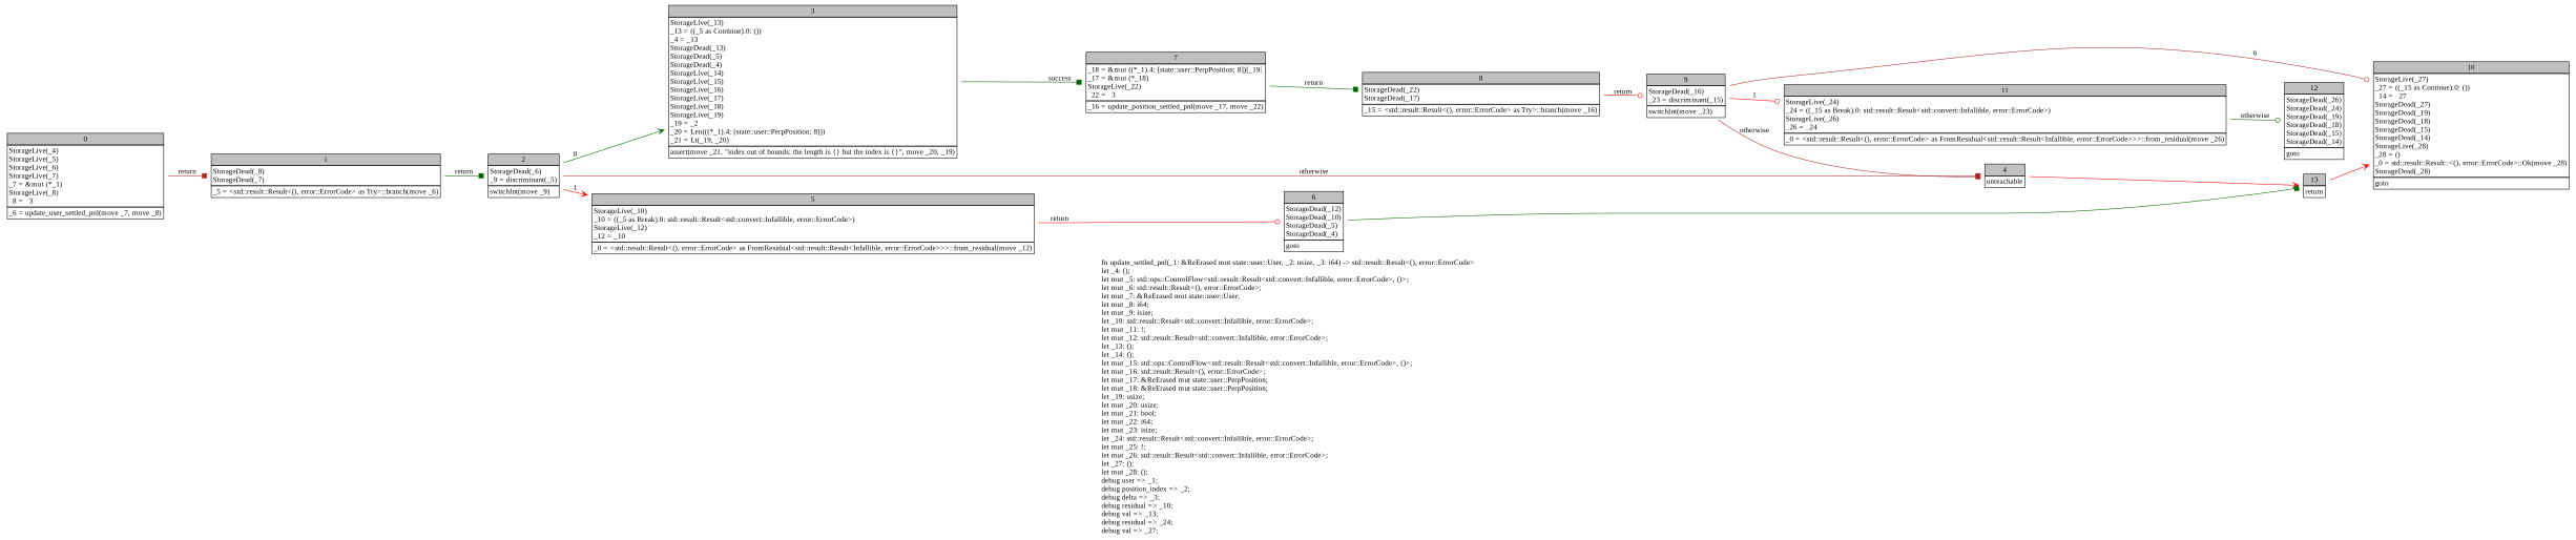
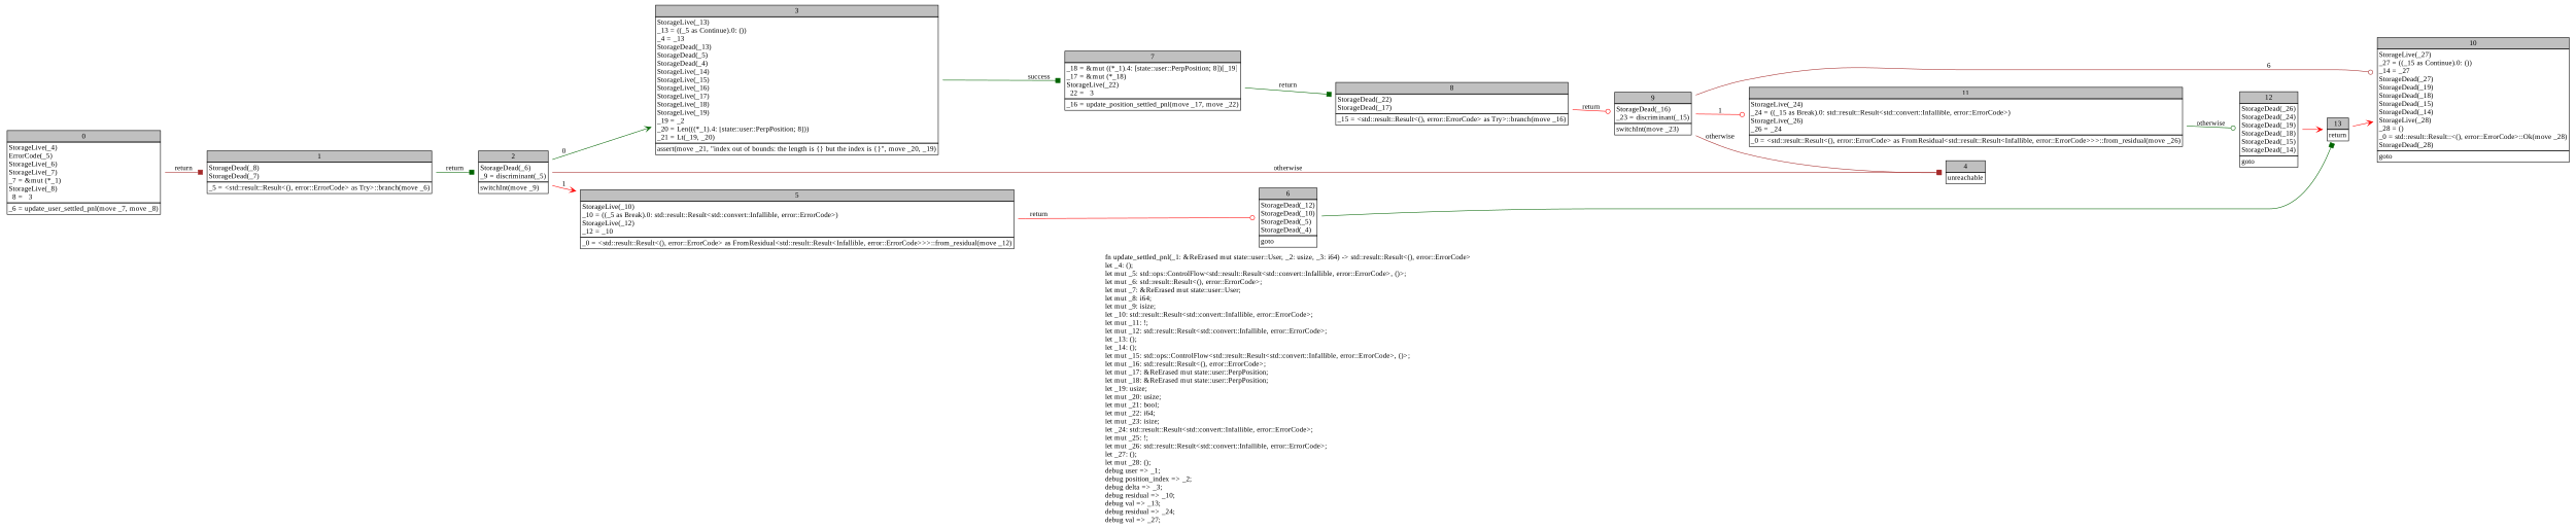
  digraph {
    fontname="Liberation Serif"
    label=<fn update_settled_pnl(_1: &amp;ReErased mut state::user::User, _2: usize, _3: i64) -&gt; std::result::Result&lt;(), error::ErrorCode&gt;<br align="left"/>let _4: ();<br align="left"/>let mut _5: std::ops::ControlFlow&lt;std::result::Result&lt;std::convert::Infallible, error::ErrorCode&gt;, ()&gt;;<br align="left"/>let mut _6: std::result::Result&lt;(), error::ErrorCode&gt;;<br align="left"/>let mut _7: &amp;ReErased mut state::user::User;<br align="left"/>let mut _8: i64;<br align="left"/>let mut _9: isize;<br align="left"/>let _10: std::result::Result&lt;std::convert::Infallible, error::ErrorCode&gt;;<br align="left"/>let mut _11: !;<br align="left"/>let mut _12: std::result::Result&lt;std::convert::Infallible, error::ErrorCode&gt;;<br align="left"/>let _13: ();<br align="left"/>let _14: ();<br align="left"/>let mut _15: std::ops::ControlFlow&lt;std::result::Result&lt;std::convert::Infallible, error::ErrorCode&gt;, ()&gt;;<br align="left"/>let mut _16: std::result::Result&lt;(), error::ErrorCode&gt;;<br align="left"/>let mut _17: &amp;ReErased mut state::user::PerpPosition;<br align="left"/>let mut _18: &amp;ReErased mut state::user::PerpPosition;<br align="left"/>let _19: usize;<br align="left"/>let mut _20: usize;<br align="left"/>let mut _21: bool;<br align="left"/>let mut _22: i64;<br align="left"/>let mut _23: isize;<br align="left"/>let _24: std::result::Result&lt;std::convert::Infallible, error::ErrorCode&gt;;<br align="left"/>let mut _25: !;<br align="left"/>let mut _26: std::result::Result&lt;std::convert::Infallible, error::ErrorCode&gt;;<br align="left"/>let _27: ();<br align="left"/>let mut _28: ();<br align="left"/>debug user =&gt; _1;<br align="left"/>debug position_index =&gt; _2;<br align="left"/>debug delta =&gt; _3;<br align="left"/>debug residual =&gt; _10;<br align="left"/>debug val =&gt; _13;<br align="left"/>debug residual =&gt; _24;<br align="left"/>debug val =&gt; _27;<br align="left"/>>
    rankdir=LR
    node [fontname="Liberation Serif" shape=none]
    edge [arrowhead=box color=darkgreen fontname="Liberation Serif"]
-   n1 [label=<<table border="0" cellborder="1" cellspacing="0"><tr><td bgcolor="gray" align="center" colspan="1">0</td></tr><tr><td align="left" balign="left">StorageLive(_4)<br/>StorageLive(_5)<br/>StorageLive(_6)<br/>StorageLive(_7)<br/>_7 = &amp;mut (*_1)<br/>StorageLive(_8)<br/>_8 = _3<br/></td></tr><tr><td align="left">_6 = update_user_settled_pnl(move _7, move _8)</td></tr></table>>]
+   n1 [label=<<table border="0" cellborder="1" cellspacing="0"><tr><td bgcolor="gray" align="center" colspan="1">0</td></tr><tr><td align="left" balign="left">StorageLive(_4)<br/>ErrorCode(_5)<br/>StorageLive(_6)<br/>StorageLive(_7)<br/>_7 = &amp;mut (*_1)<br/>StorageLive(_8)<br/>_8 = _3<br/></td></tr><tr><td align="left">_6 = update_user_settled_pnl(move _7, move _8)</td></tr></table>>]
    n2 [label=<<table border="0" cellborder="1" cellspacing="0"><tr><td bgcolor="gray" align="center" colspan="1">1</td></tr><tr><td align="left" balign="left">StorageDead(_8)<br/>StorageDead(_7)<br/></td></tr><tr><td align="left">_5 = &lt;std::result::Result&lt;(), error::ErrorCode&gt; as Try&gt;::branch(move _6)</td></tr></table>>]
    n3 [label=<<table border="0" cellborder="1" cellspacing="0"><tr><td bgcolor="gray" align="center" colspan="1">2</td></tr><tr><td align="left" balign="left">StorageDead(_6)<br/>_9 = discriminant(_5)<br/></td></tr><tr><td align="left">switchInt(move _9)</td></tr></table>>]
    n4 [label=<<table border="0" cellborder="1" cellspacing="0"><tr><td bgcolor="gray" align="center" colspan="1">3</td></tr><tr><td align="left" balign="left">StorageLive(_13)<br/>_13 = ((_5 as Continue).0: ())<br/>_4 = _13<br/>StorageDead(_13)<br/>StorageDead(_5)<br/>StorageDead(_4)<br/>StorageLive(_14)<br/>StorageLive(_15)<br/>StorageLive(_16)<br/>StorageLive(_17)<br/>StorageLive(_18)<br/>StorageLive(_19)<br/>_19 = _2<br/>_20 = Len(((*_1).4: [state::user::PerpPosition; 8]))<br/>_21 = Lt(_19, _20)<br/></td></tr><tr><td align="left">assert(move _21, &quot;index out of bounds: the length is {} but the index is {}&quot;, move _20, _19)</td></tr></table>>]
    n5 [label=<<table border="0" cellborder="1" cellspacing="0"><tr><td bgcolor="gray" align="center" colspan="1">4</td></tr><tr><td align="left">unreachable</td></tr></table>>]
    n6 [label=<<table border="0" cellborder="1" cellspacing="0"><tr><td bgcolor="gray" align="center" colspan="1">5</td></tr><tr><td align="left" balign="left">StorageLive(_10)<br/>_10 = ((_5 as Break).0: std::result::Result&lt;std::convert::Infallible, error::ErrorCode&gt;)<br/>StorageLive(_12)<br/>_12 = _10<br/></td></tr><tr><td align="left">_0 = &lt;std::result::Result&lt;(), error::ErrorCode&gt; as FromResidual&lt;std::result::Result&lt;Infallible, error::ErrorCode&gt;&gt;&gt;::from_residual(move _12)</td></tr></table>>]
    n7 [label=<<table border="0" cellborder="1" cellspacing="0"><tr><td bgcolor="gray" align="center" colspan="1">7</td></tr><tr><td align="left" balign="left">_18 = &amp;mut ((*_1).4: [state::user::PerpPosition; 8])[_19]<br/>_17 = &amp;mut (*_18)<br/>StorageLive(_22)<br/>_22 = _3<br/></td></tr><tr><td align="left">_16 = update_position_settled_pnl(move _17, move _22)</td></tr></table>>]
    n8 [label=<<table border="0" cellborder="1" cellspacing="0"><tr><td bgcolor="gray" align="center" colspan="1">6</td></tr><tr><td align="left" balign="left">StorageDead(_12)<br/>StorageDead(_10)<br/>StorageDead(_5)<br/>StorageDead(_4)<br/></td></tr><tr><td align="left">goto</td></tr></table>>]
    n9 [label=<<table border="0" cellborder="1" cellspacing="0"><tr><td bgcolor="gray" align="center" colspan="1">8</td></tr><tr><td align="left" balign="left">StorageDead(_22)<br/>StorageDead(_17)<br/></td></tr><tr><td align="left">_15 = &lt;std::result::Result&lt;(), error::ErrorCode&gt; as Try&gt;::branch(move _16)</td></tr></table>>]
    n10 [label=<<table border="0" cellborder="1" cellspacing="0"><tr><td bgcolor="gray" align="center" colspan="1">13</td></tr><tr><td align="left">return</td></tr></table>>]
    n11 [label=<<table border="0" cellborder="1" cellspacing="0"><tr><td bgcolor="gray" align="center" colspan="1">10</td></tr><tr><td align="left" balign="left">StorageLive(_27)<br/>_27 = ((_15 as Continue).0: ())<br/>_14 = _27<br/>StorageDead(_27)<br/>StorageDead(_19)<br/>StorageDead(_18)<br/>StorageDead(_15)<br/>StorageDead(_14)<br/>StorageLive(_28)<br/>_28 = ()<br/>_0 = std::result::Result::&lt;(), error::ErrorCode&gt;::Ok(move _28)<br/>StorageDead(_28)<br/></td></tr><tr><td align="left">goto</td></tr></table>>]
    n12 [label=<<table border="0" cellborder="1" cellspacing="0"><tr><td bgcolor="gray" align="center" colspan="1">9</td></tr><tr><td align="left" balign="left">StorageDead(_16)<br/>_23 = discriminant(_15)<br/></td></tr><tr><td align="left">switchInt(move _23)</td></tr></table>>]
    n13 [label=<<table border="0" cellborder="1" cellspacing="0"><tr><td bgcolor="gray" align="center" colspan="1">11</td></tr><tr><td align="left" balign="left">StorageLive(_24)<br/>_24 = ((_15 as Break).0: std::result::Result&lt;std::convert::Infallible, error::ErrorCode&gt;)<br/>StorageLive(_26)<br/>_26 = _24<br/></td></tr><tr><td align="left">_0 = &lt;std::result::Result&lt;(), error::ErrorCode&gt; as FromResidual&lt;std::result::Result&lt;Infallible, error::ErrorCode&gt;&gt;&gt;::from_residual(move _26)</td></tr></table>>]
    n14 [label=<<table border="0" cellborder="1" cellspacing="0"><tr><td bgcolor="gray" align="center" colspan="1">12</td></tr><tr><td align="left" balign="left">StorageDead(_26)<br/>StorageDead(_24)<br/>StorageDead(_19)<br/>StorageDead(_18)<br/>StorageDead(_15)<br/>StorageDead(_14)<br/></td></tr><tr><td align="left">goto</td></tr></table>>]
    n1 -> n2 [color=brown label=return]
    n2 -> n3 [label=return]
    n3 -> n4 [arrowhead=vee label=0]
    n3 -> n5 [color=brown label=otherwise]
    n3 -> n6 [arrowhead=vee color=red label=1]
    n4 -> n7 [label=success]
    n6 -> n8 [arrowhead=odot color=red label=return]
    n7 -> n9 [label=return]
    n8 -> n10
    n9 -> n12 [arrowhead=odot color=red label=return]
    n10 -> n11 [arrowhead=vee color=red]
    n12 -> n5 [color=brown label=otherwise]
    n12 -> n11 [arrowhead=odot color=brown label=6]
    n12 -> n13 [arrowhead=odot color=red label=1]
    n13 -> n14 [arrowhead=odot label=otherwise]
-   n5 -> n10 [arrowhead=vee color=red]
+   n14 -> n10 [arrowhead=vee color=red]
  }
